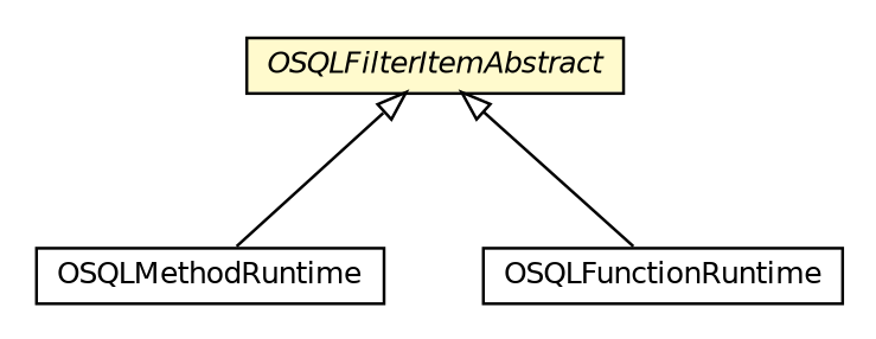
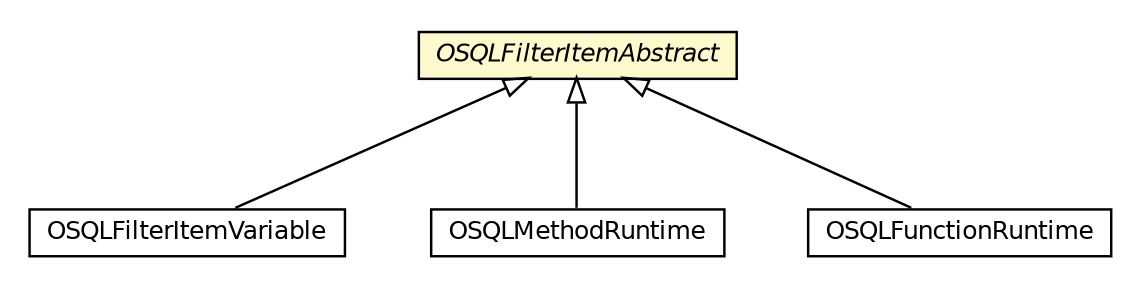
  digraph {
    nodesep=0.25
    ranksep=0.5
    node [fontcolor=black fontname=Helvetica fontsize=10.0 shape=plaintext]
    edge [arrowtail=empty dir=back fontname=Helvetica fontsize=10 headport=p labelfontname=Helvetica labelfontsize=10 tailport=p]
    n1 [label=<<table title="com.orientechnologies.orient.core.sql.filter.OSQLFilterItemAbstract" border="0" cellborder="1" cellspacing="0" cellpadding="2" port="p" bgcolor="lemonChiffon" href="./OSQLFilterItemAbstract.html"> 		<tr><td><table border="0" cellspacing="0" cellpadding="1"> <tr><td align="center" balign="center"><font face="Helvetica-Oblique"> OSQLFilterItemAbstract </font></td></tr> 		</table></td></tr> 		</table>>]
+   n2 [label=<<table title="com.orientechnologies.orient.core.sql.filter.OSQLFilterItemVariable" border="0" cellborder="1" cellspacing="0" cellpadding="2" port="p" href="./OSQLFilterItemVariable.html"> 		<tr><td><table border="0" cellspacing="0" cellpadding="1"> <tr><td align="center" balign="center"> OSQLFilterItemVariable </td></tr> 		</table></td></tr> 		</table>>]
    n3 [label=<<table title="com.orientechnologies.orient.core.sql.method.OSQLMethodRuntime" border="0" cellborder="1" cellspacing="0" cellpadding="2" port="p" href="../method/OSQLMethodRuntime.html"> 		<tr><td><table border="0" cellspacing="0" cellpadding="1"> <tr><td align="center" balign="center"> OSQLMethodRuntime </td></tr> 		</table></td></tr> 		</table>>]
    n4 [label=<<table title="com.orientechnologies.orient.core.sql.functions.OSQLFunctionRuntime" border="0" cellborder="1" cellspacing="0" cellpadding="2" port="p" href="../functions/OSQLFunctionRuntime.html"> 		<tr><td><table border="0" cellspacing="0" cellpadding="1"> <tr><td align="center" balign="center"> OSQLFunctionRuntime </td></tr> 		</table></td></tr> 		</table>>]
+   n1 -> n2
    n1 -> n3
    n1 -> n4
  }
